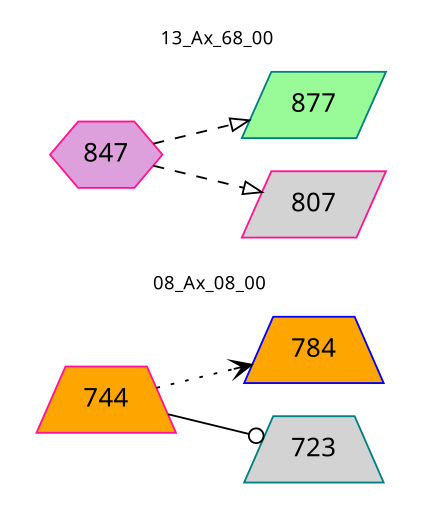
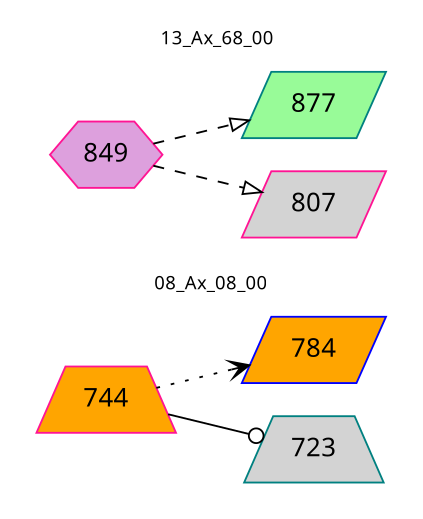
  digraph {
    fontname="Noto Sans"
    rankdir=LR
    node [color=deeppink fillcolor=orange fontname="Noto Sans" shape=parallelogram style=filled]
    edge [arrowhead=onormal color=black fontname="Noto Sans" style=dashed]
    n1 [label=744 shape=trapezium]
    n2 [color=teal fillcolor=lightgrey label=723 shape=trapezium]
-   n3 [color=blue label=784 shape=trapezium]
-   n4 [fillcolor=plum label=847 shape=hexagon]
+   n3 [color=blue label=784]
+   n4 [fillcolor=plum label=849 shape=hexagon]
    n5 [fillcolor=lightgrey label=807]
    n6 [color=teal fillcolor=palegreen label=877]
    subgraph cluster_1 {
      color=white
      fontsize=10
      label="08_Ax_08_00"
      n1
      n2
      n3
    }
    subgraph cluster_2 {
      color=white
      fontsize=10
      label="13_Ax_68_00"
      n4
      n5
      n6
    }
    n1 -> n2 [arrowhead=odot style=solid]
    n1 -> n3 [arrowhead=vee style=dotted]
    n4 -> n5
    n4 -> n6
  }
